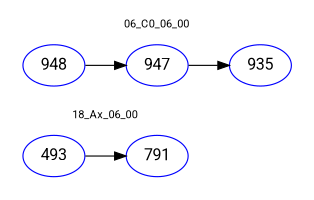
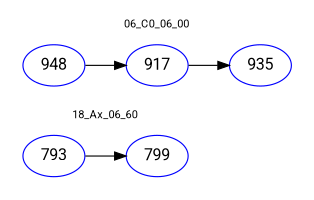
  digraph {
    fontname=Roboto
    rankdir=LR
    node [color=blue fontname=Roboto]
    edge [color=black fontname=Roboto]
-   n1 [label=493]
-   n2 [label=791]
-   n3 [label=947]
+   n1 [label=793]
+   n2 [label=799]
+   n3 [label=917]
    n4 [label=935]
    n5 [label=948]
    subgraph cluster_1 {
      color=white
      fontsize=10
-     label="18_Ax_06_00"
+     label="18_Ax_06_60"
      n1
      n2
    }
    subgraph cluster_2 {
      color=white
      fontsize=10
      label="06_C0_06_00"
      n3
      n4
      n5
    }
    n1 -> n2
    n3 -> n4
    n5 -> n3
  }
